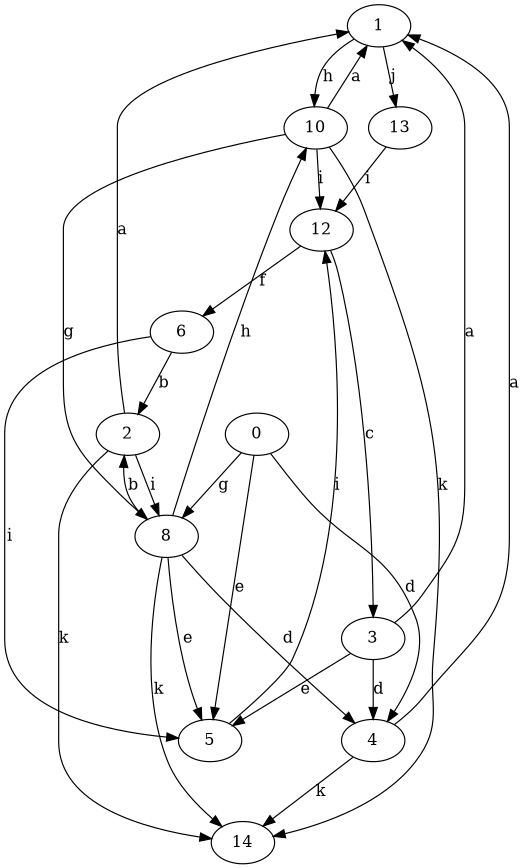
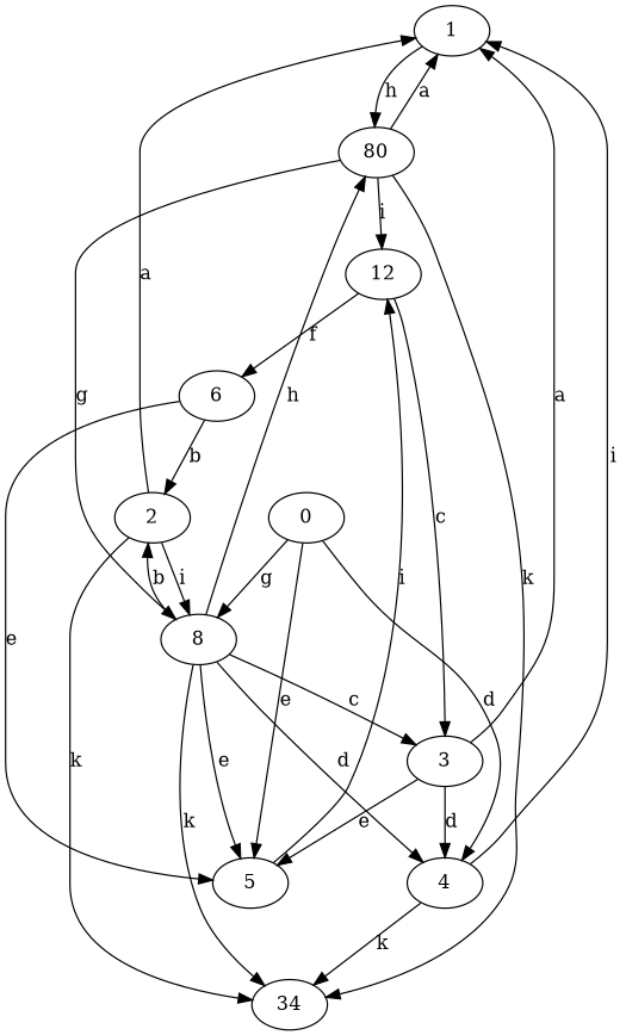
  strict digraph {
    1
-   10
-   13
+   10 [label=80]
    8
-   14
+   14 [label=34]
    12
    2
    3
    4
    5
    6
    0
    1 -> 10 [label=h]
-   1 -> 13 [label=j]
    10 -> 1 [label=a]
    10 -> 8 [label=g]
    10 -> 14 [label=k]
    10 -> 12 [label=i]
-   13 -> 12 [label=i]
    8 -> 10 [label=h]
    8 -> 14 [label=k]
    8 -> 2 [label=b]
+   8 -> 3 [label=c]
    8 -> 4 [label=d]
    8 -> 5 [label=e]
    12 -> 3 [label=c]
    12 -> 6 [label=f]
    2 -> 1 [label=a]
    2 -> 8 [label=i]
    2 -> 14 [label=k]
    3 -> 1 [label=a]
    3 -> 4 [label=d]
    3 -> 5 [label=e]
-   4 -> 1 [label=a]
+   4 -> 1 [label=i]
    4 -> 14 [label=k]
    5 -> 12 [label=i]
    6 -> 2 [label=b]
-   6 -> 5 [label=i]
+   6 -> 5 [label=e]
    0 -> 8 [label=g]
    0 -> 4 [label=d]
    0 -> 5 [label=e]
  }
